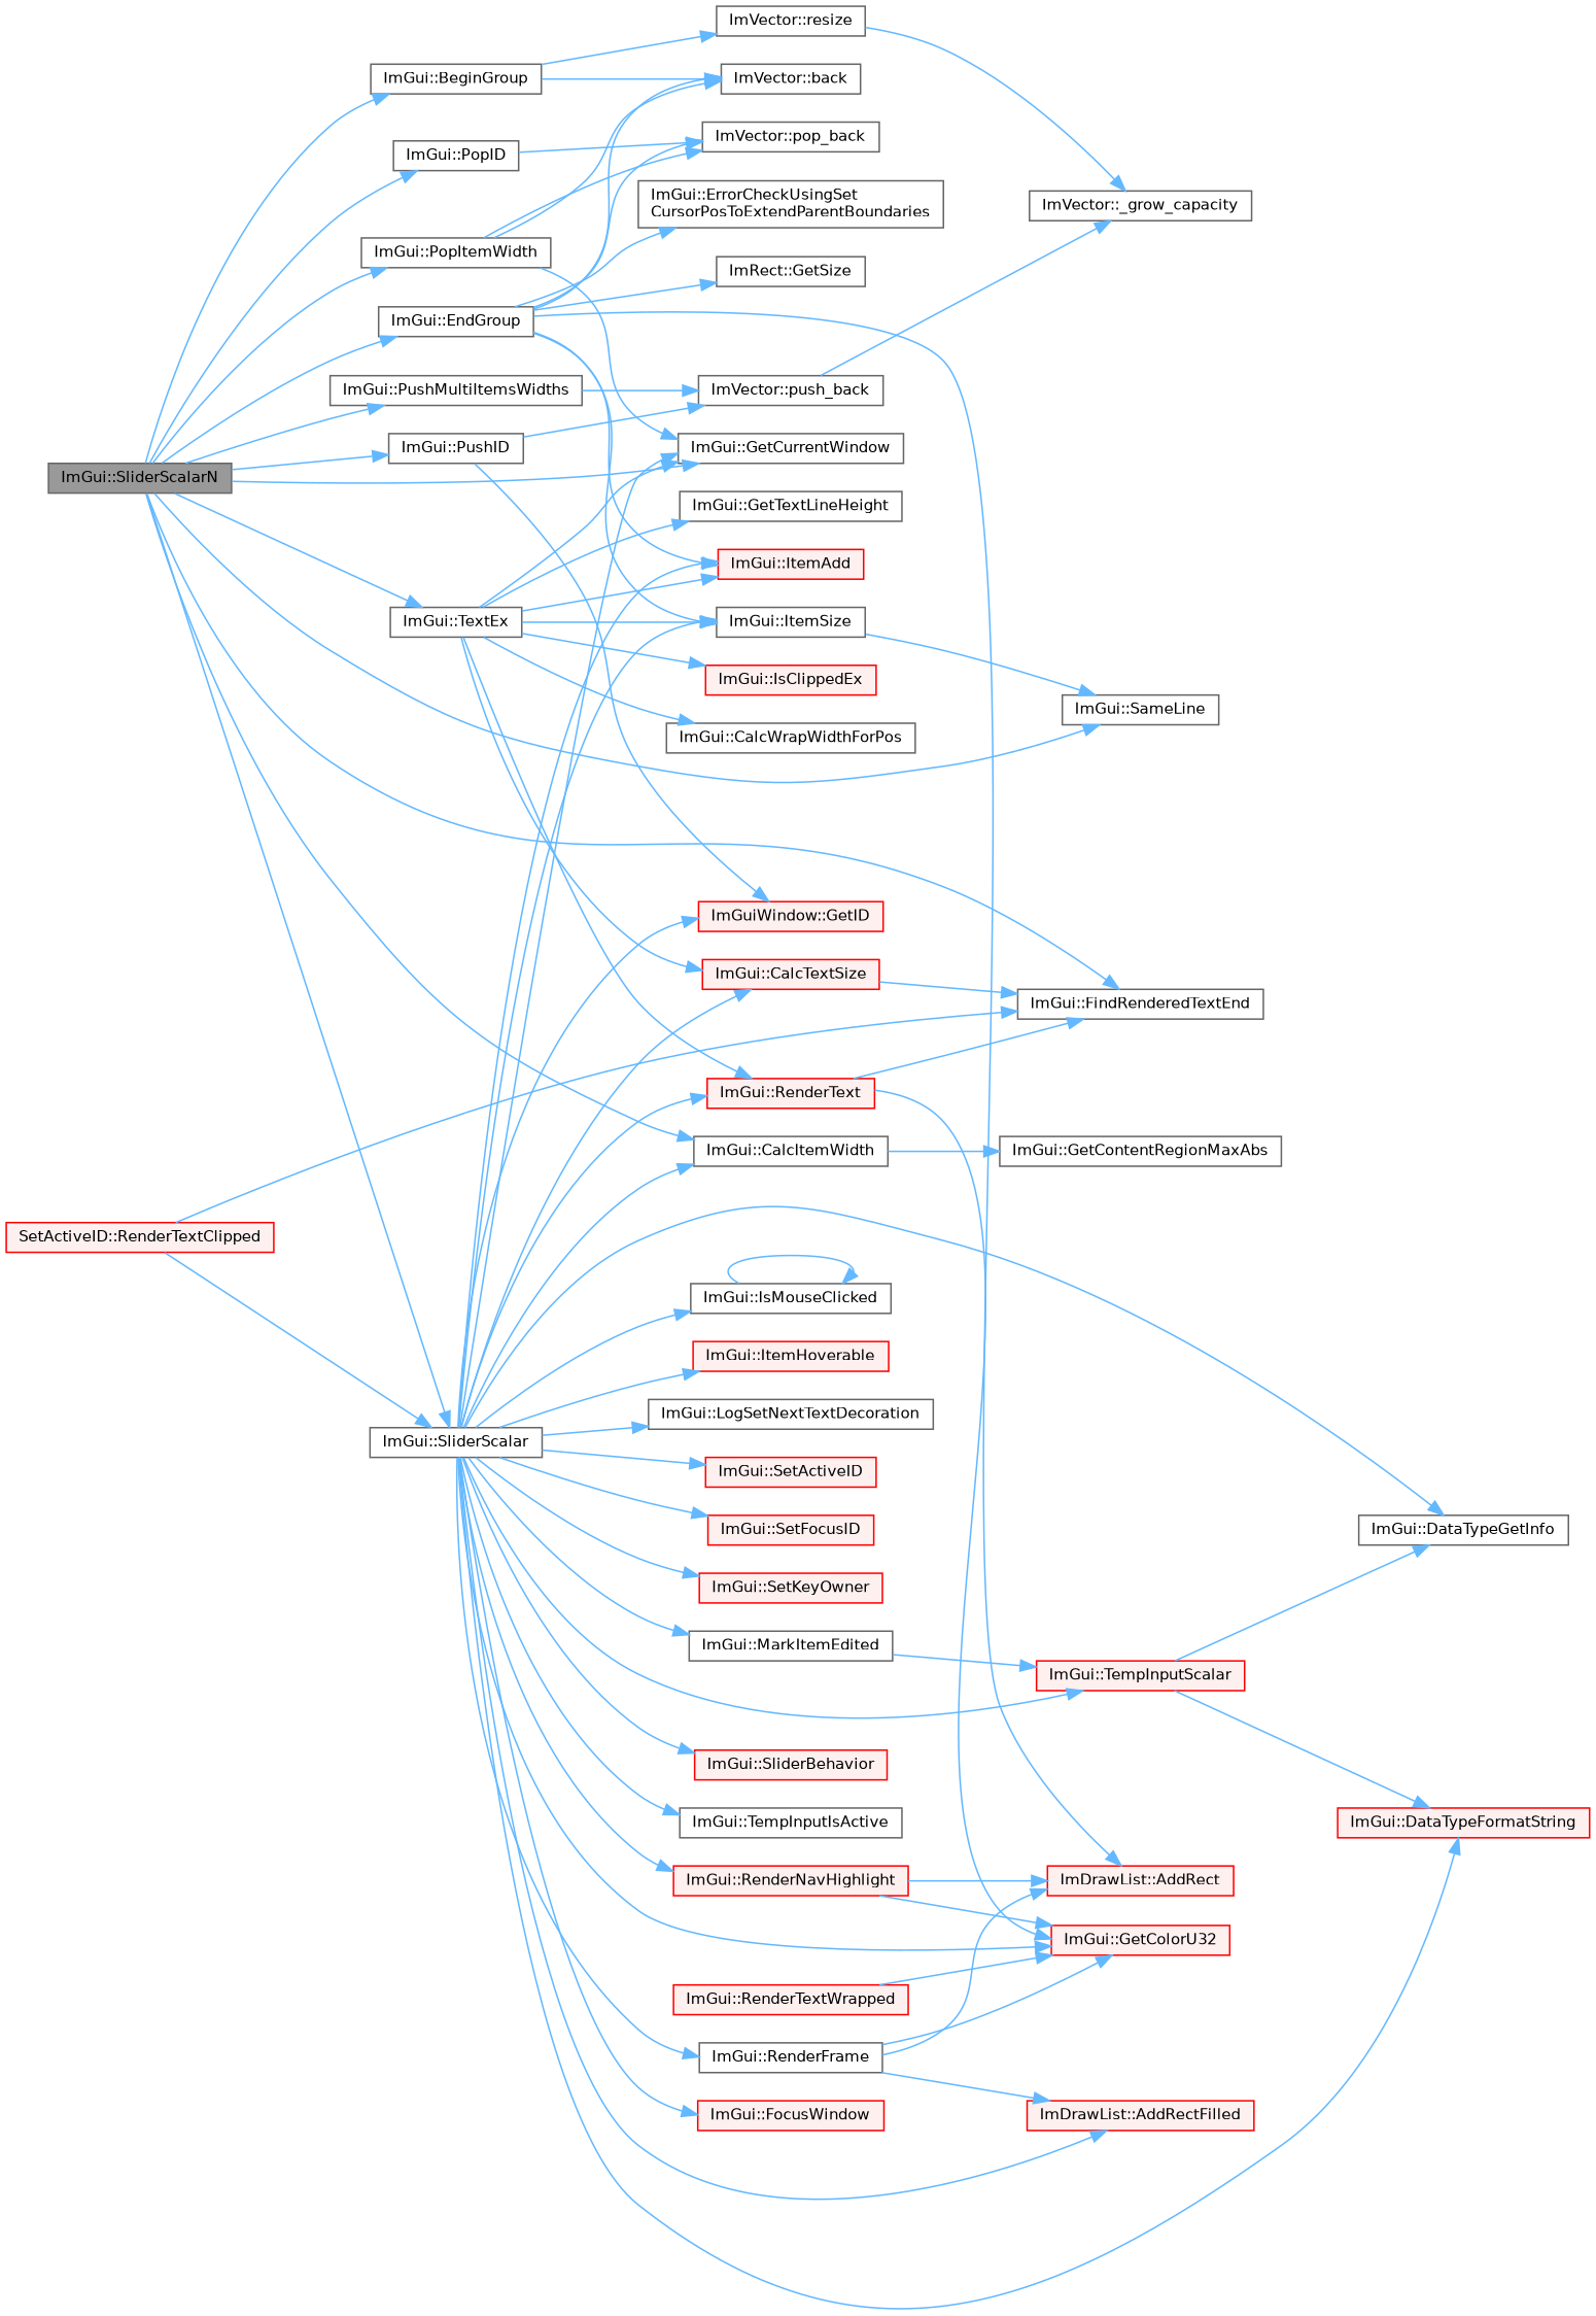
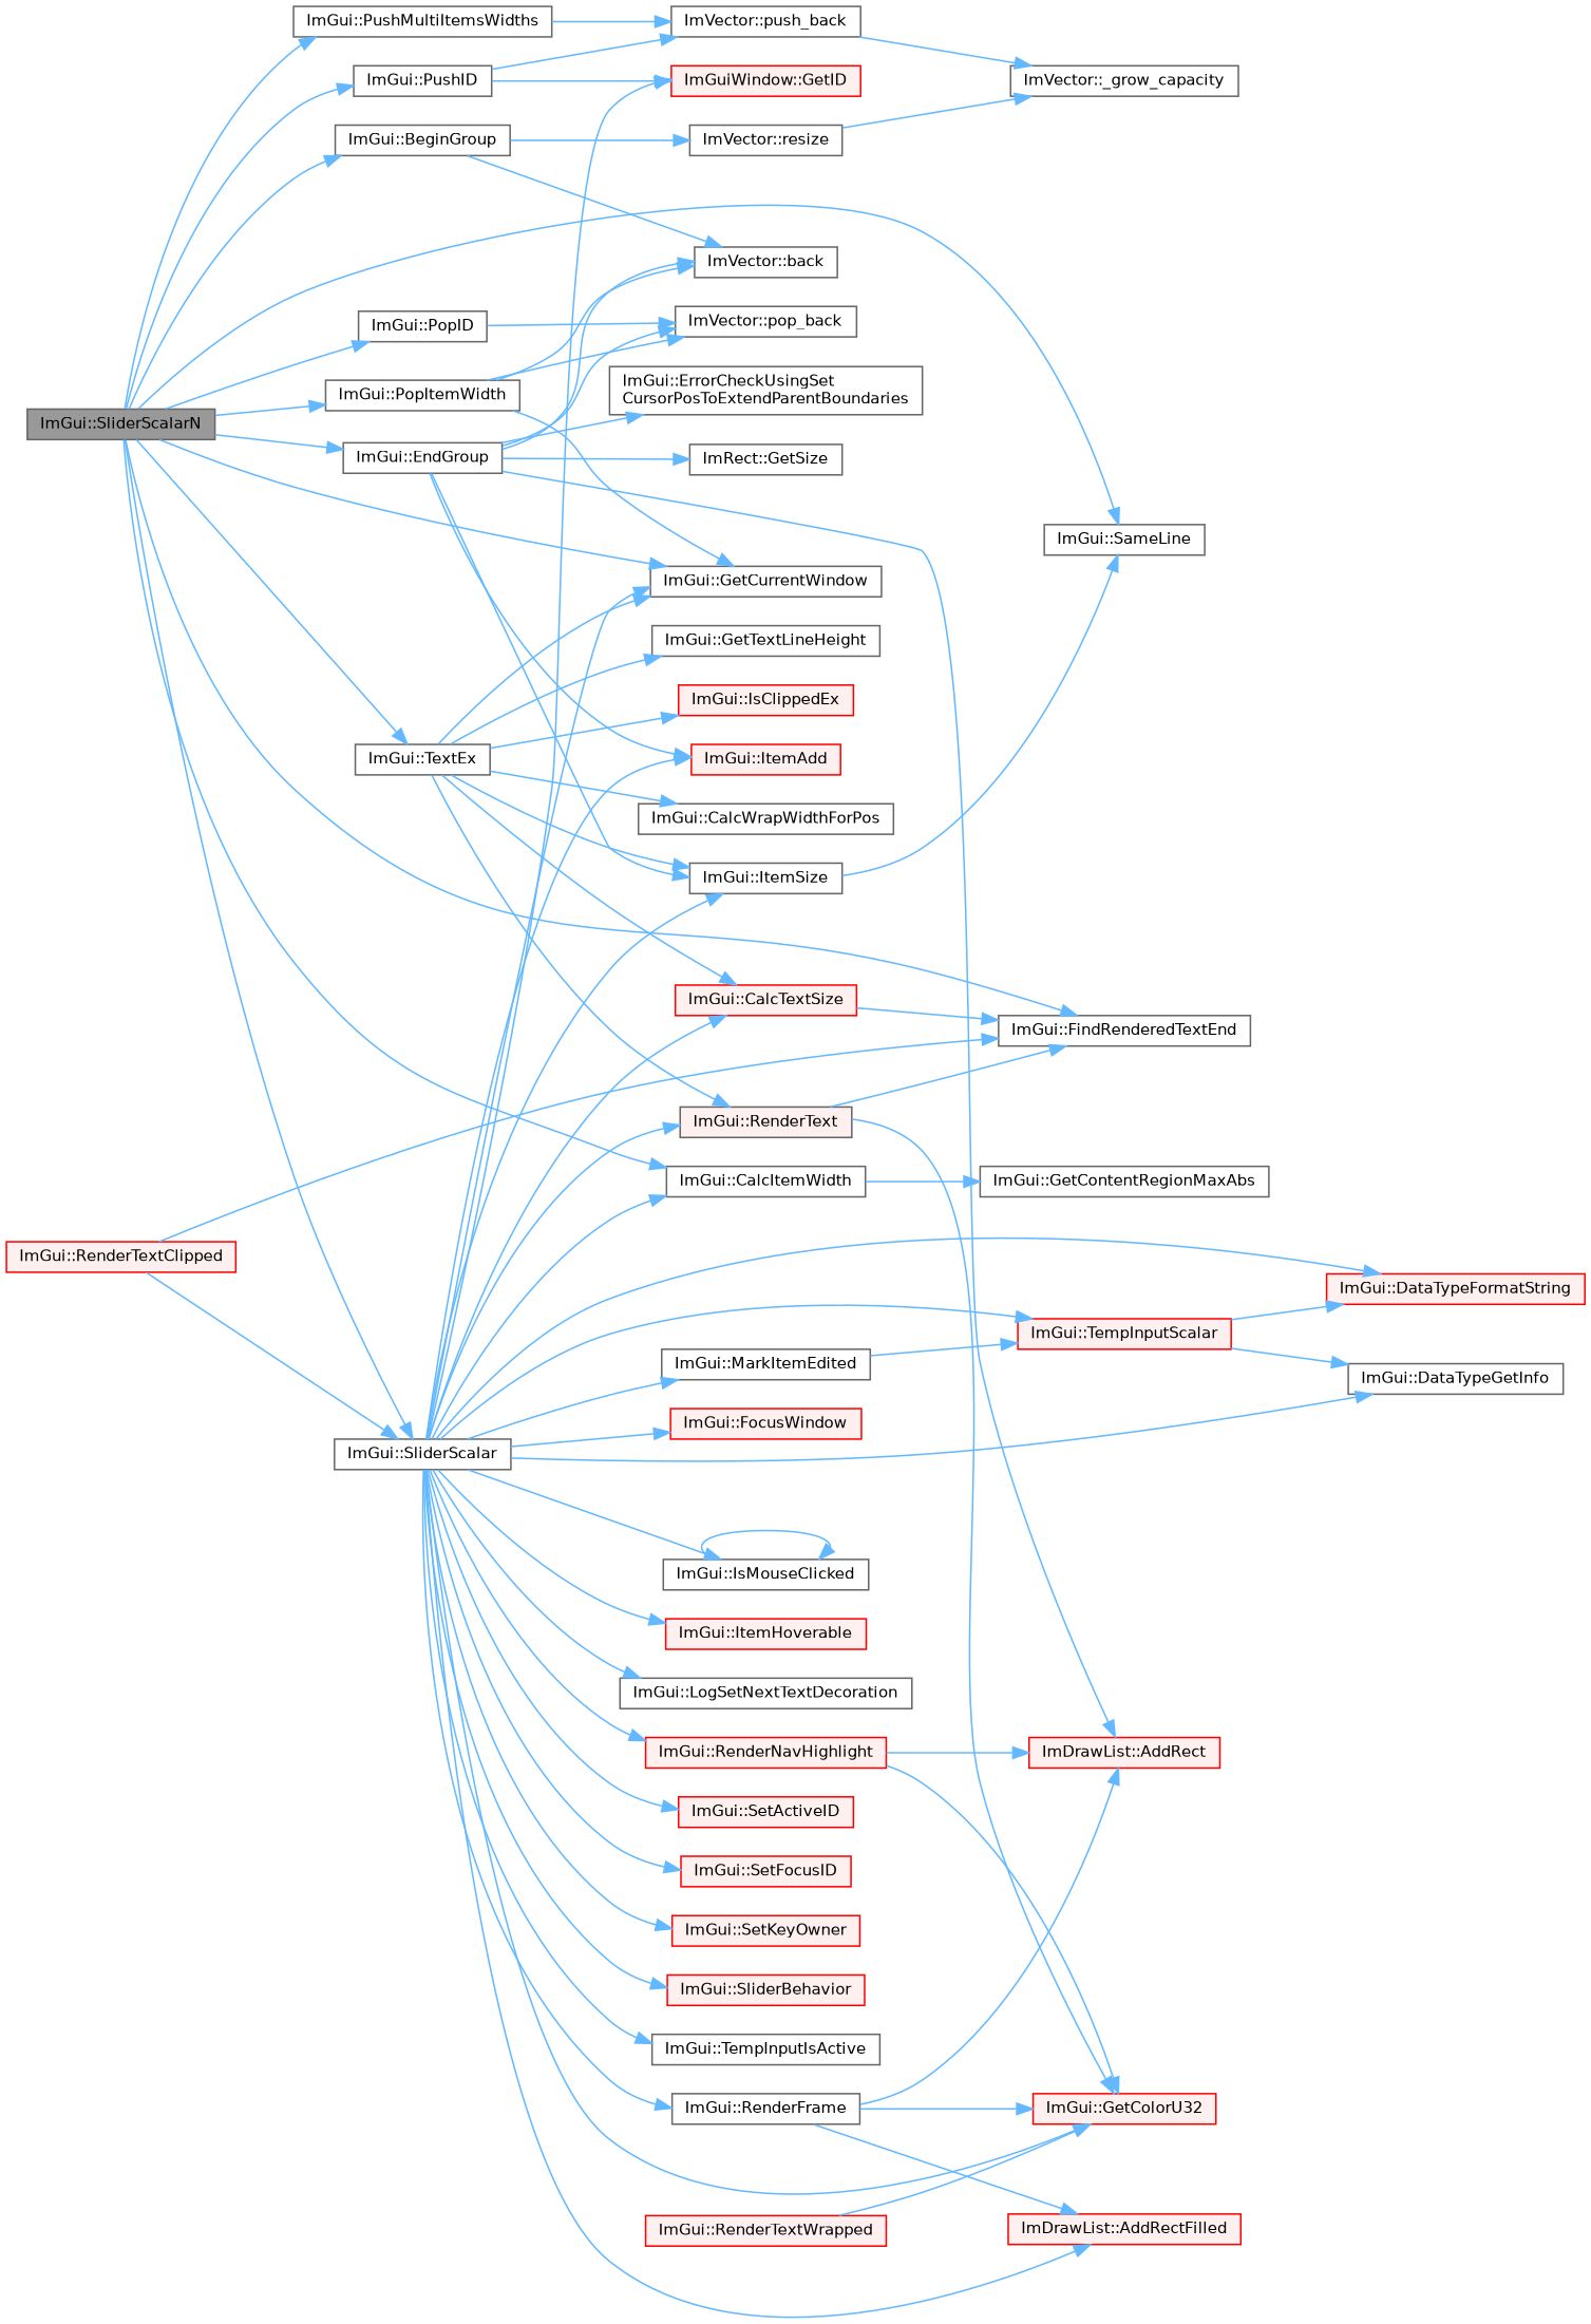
  digraph {
    rankdir=LR
    node [color=grey40 fillcolor=white fontname=Helvetica fontsize=10 shape=box style=filled]
    edge [color=steelblue1 fontname=Helvetica fontsize=10 labelfontname=Helvetica labelfontsize=10 style=solid]
    n1 [color=gray40 fillcolor=grey60 fontcolor=black height=0.2 label="ImGui::SliderScalarN" width=0.4]
    n2 [height=0.2 label="ImGui::BeginGroup" width=0.4]
    n3 [height=0.2 label="ImGui::CalcItemWidth" width=0.4]
    n4 [height=0.2 label="ImGui::EndGroup" width=0.4]
    n5 [height=0.2 label="ImGui::SameLine" width=0.4]
    n6 [height=0.2 label="ImGui::FindRenderedTextEnd" width=0.4]
    n7 [height=0.2 label="ImGui::GetCurrentWindow" width=0.4]
    n8 [height=0.2 label="ImGui::PopID" width=0.4]
    n9 [height=0.2 label="ImGui::PopItemWidth" width=0.4]
    n10 [height=0.2 label="ImGui::PushID" width=0.4]
    n11 [height=0.2 label="ImGui::PushMultiItemsWidths" width=0.4]
    n12 [height=0.2 label="ImGui::SliderScalar" width=0.4]
    n13 [height=0.2 label="ImGui::TextEx" width=0.4]
    n14 [height=0.2 label="ImVector::back" width=0.4]
    n15 [height=0.2 label="ImVector::resize" width=0.4]
    n16 [height=0.2 label="ImGui::GetContentRegionMaxAbs" width=0.4]
    n17 [color=red fillcolor="#FFF0F0" height=0.2 label="ImDrawList::AddRect" width=0.4]
    n18 [height=0.2 label="ImGui::ErrorCheckUsingSet\lCursorPosToExtendParentBoundaries" width=0.4]
    n19 [height=0.2 label="ImRect::GetSize" width=0.4]
    n20 [color=red fillcolor="#FFF0F0" height=0.2 label="ImGui::ItemAdd" width=0.4]
    n21 [height=0.2 label="ImGui::ItemSize" width=0.4]
    n22 [height=0.2 label="ImVector::pop_back" width=0.4]
    n23 [color=red fillcolor="#FFF0F0" height=0.2 label="ImGuiWindow::GetID" width=0.4]
    n24 [height=0.2 label="ImVector::push_back" width=0.4]
    n25 [color=red fillcolor="#FFF0F0" height=0.2 label="ImDrawList::AddRectFilled" width=0.4]
    n26 [color=red fillcolor="#FFF0F0" height=0.2 label="ImGui::CalcTextSize" width=0.4]
    n27 [color=red fillcolor="#FFF0F0" height=0.2 label="ImGui::DataTypeFormatString" width=0.4]
    n28 [height=0.2 label="ImGui::DataTypeGetInfo" width=0.4]
    n29 [color=red fillcolor="#FFF0F0" height=0.2 label="ImGui::FocusWindow" width=0.4]
    n30 [color=red fillcolor="#FFF0F0" height=0.2 label="ImGui::GetColorU32" width=0.4]
    n31 [height=0.2 label="ImGui::IsMouseClicked" width=0.4]
    n32 [color=red fillcolor="#FFF0F0" height=0.2 label="ImGui::ItemHoverable" width=0.4]
    n33 [height=0.2 label="ImGui::LogSetNextTextDecoration" width=0.4]
    n34 [height=0.2 label="ImGui::MarkItemEdited" width=0.4]
    n35 [height=0.2 label="ImGui::RenderFrame" width=0.4]
    n36 [color=red fillcolor="#FFF0F0" height=0.2 label="ImGui::RenderNavHighlight" width=0.4]
-   n37 [color=red fillcolor="#FFF0F0" height=0.2 label="ImGui::RenderText" width=0.4]
+   n37 [fillcolor="#FFF0F0" height=0.2 label="ImGui::RenderText" width=0.4]
    n38 [color=red fillcolor="#FFF0F0" height=0.2 label="ImGui::SetActiveID" width=0.4]
    n39 [color=red fillcolor="#FFF0F0" height=0.2 label="ImGui::SetFocusID" width=0.4]
    n40 [color=red fillcolor="#FFF0F0" height=0.2 label="ImGui::SetKeyOwner" width=0.4]
    n41 [color=red fillcolor="#FFF0F0" height=0.2 label="ImGui::SliderBehavior" width=0.4]
    n42 [height=0.2 label="ImGui::TempInputIsActive" width=0.4]
    n43 [color=red fillcolor="#FFF0F0" height=0.2 label="ImGui::TempInputScalar" width=0.4]
    n44 [height=0.2 label="ImGui::CalcWrapWidthForPos" width=0.4]
    n45 [height=0.2 label="ImGui::GetTextLineHeight" width=0.4]
    n46 [color=red fillcolor="#FFF0F0" height=0.2 label="ImGui::IsClippedEx" width=0.4]
    n47 [height=0.2 label="ImVector::_grow_capacity" width=0.4]
-   n48 [color=red fillcolor="#FFF0F0" height=0.2 label="SetActiveID::RenderTextClipped" width=0.4]
+   n48 [color=red fillcolor="#FFF0F0" height=0.2 label="ImGui::RenderTextClipped" width=0.4]
    n49 [color=red fillcolor="#FFF0F0" height=0.2 label="ImGui::RenderTextWrapped" width=0.4]
    n1 -> n2
    n1 -> n3
    n1 -> n4
    n1 -> n5
    n1 -> n6
    n1 -> n7
    n1 -> n8
    n1 -> n9
    n1 -> n10
    n1 -> n11
    n1 -> n12
    n1 -> n13
    n2 -> n14
    n2 -> n15
    n3 -> n16
    n4 -> n14
    n4 -> n17
    n4 -> n18
    n4 -> n19
    n4 -> n20
    n4 -> n21
    n4 -> n22
    n8 -> n22
    n9 -> n7
    n9 -> n14
    n9 -> n22
    n10 -> n23
    n10 -> n24
    n11 -> n24
    n12 -> n3
    n12 -> n7
    n12 -> n20
    n12 -> n21
    n12 -> n23
    n12 -> n25
    n12 -> n26
    n12 -> n27
    n12 -> n28
    n12 -> n29
    n12 -> n30
    n12 -> n31
    n12 -> n32
    n12 -> n33
    n12 -> n34
    n12 -> n35
    n12 -> n36
    n12 -> n37
    n12 -> n38
    n12 -> n39
    n12 -> n40
    n12 -> n41
    n12 -> n42
    n12 -> n43
    n13 -> n7
-   n13 -> n20
    n13 -> n21
    n13 -> n26
    n13 -> n37
    n13 -> n44
    n13 -> n45
    n13 -> n46
    n15 -> n47
    n21 -> n5
    n24 -> n47
    n26 -> n6
    n31 -> n31
    n34 -> n43
    n35 -> n17
    n35 -> n25
    n35 -> n30
    n36 -> n17
    n36 -> n30
    n37 -> n6
    n37 -> n30
    n43 -> n27
    n43 -> n28
    n48 -> n6
    n48 -> n12
    n49 -> n30
  }
